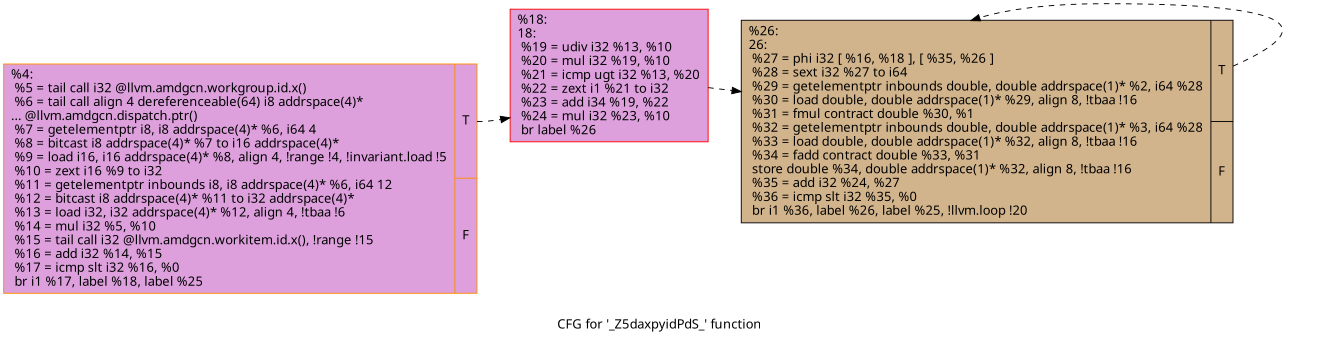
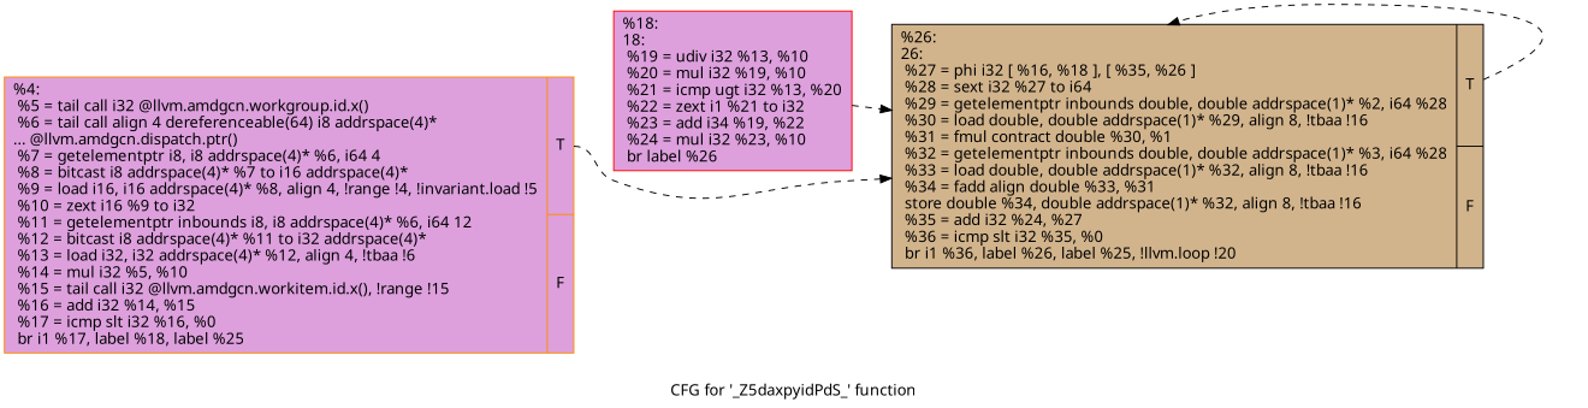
  digraph {
    fontname="Noto Sans"
    label="CFG for '_Z5daxpyidPdS_' function"
    rankdir=LR
    node [fillcolor=plum fontname="Noto Sans" shape=record style=filled]
    edge [fontname="Noto Sans" style=dashed tailport=s0]
    n1 [color=darkorange label="{%4:\l  %5 = tail call i32 @llvm.amdgcn.workgroup.id.x()\l  %6 = tail call align 4 dereferenceable(64) i8 addrspace(4)*\l... @llvm.amdgcn.dispatch.ptr()\l  %7 = getelementptr i8, i8 addrspace(4)* %6, i64 4\l  %8 = bitcast i8 addrspace(4)* %7 to i16 addrspace(4)*\l  %9 = load i16, i16 addrspace(4)* %8, align 4, !range !4, !invariant.load !5\l  %10 = zext i16 %9 to i32\l  %11 = getelementptr inbounds i8, i8 addrspace(4)* %6, i64 12\l  %12 = bitcast i8 addrspace(4)* %11 to i32 addrspace(4)*\l  %13 = load i32, i32 addrspace(4)* %12, align 4, !tbaa !6\l  %14 = mul i32 %5, %10\l  %15 = tail call i32 @llvm.amdgcn.workitem.id.x(), !range !15\l  %16 = add i32 %14, %15\l  %17 = icmp slt i32 %16, %0\l  br i1 %17, label %18, label %25\l|{<s0>T|<s1>F}}"]
    n2 [color=red label="{%18:\l18:                                               \l  %19 = udiv i32 %13, %10\l  %20 = mul i32 %19, %10\l  %21 = icmp ugt i32 %13, %20\l  %22 = zext i1 %21 to i32\l  %23 = add i34 %19, %22\l  %24 = mul i32 %23, %10\l  br label %26\l}"]
-   n3 [color=black fillcolor=tan label="{%26:\l26:                                               \l  %27 = phi i32 [ %16, %18 ], [ %35, %26 ]\l  %28 = sext i32 %27 to i64\l  %29 = getelementptr inbounds double, double addrspace(1)* %2, i64 %28\l  %30 = load double, double addrspace(1)* %29, align 8, !tbaa !16\l  %31 = fmul contract double %30, %1\l  %32 = getelementptr inbounds double, double addrspace(1)* %3, i64 %28\l  %33 = load double, double addrspace(1)* %32, align 8, !tbaa !16\l  %34 = fadd contract double %33, %31\l  store double %34, double addrspace(1)* %32, align 8, !tbaa !16\l  %35 = add i32 %24, %27\l  %36 = icmp slt i32 %35, %0\l  br i1 %36, label %26, label %25, !llvm.loop !20\l|{<s0>T|<s1>F}}"]
-   n1 -> n2
+   n3 [color=black fillcolor=tan label="{%26:\l26:                                               \l  %27 = phi i32 [ %16, %18 ], [ %35, %26 ]\l  %28 = sext i32 %27 to i64\l  %29 = getelementptr inbounds double, double addrspace(1)* %2, i64 %28\l  %30 = load double, double addrspace(1)* %29, align 8, !tbaa !16\l  %31 = fmul contract double %30, %1\l  %32 = getelementptr inbounds double, double addrspace(1)* %3, i64 %28\l  %33 = load double, double addrspace(1)* %32, align 8, !tbaa !16\l  %34 = fadd align double %33, %31\l  store double %34, double addrspace(1)* %32, align 8, !tbaa !16\l  %35 = add i32 %24, %27\l  %36 = icmp slt i32 %35, %0\l  br i1 %36, label %26, label %25, !llvm.loop !20\l|{<s0>T|<s1>F}}"]
+   n1 -> n3
    n2 -> n3
    n3 -> n3
  }
